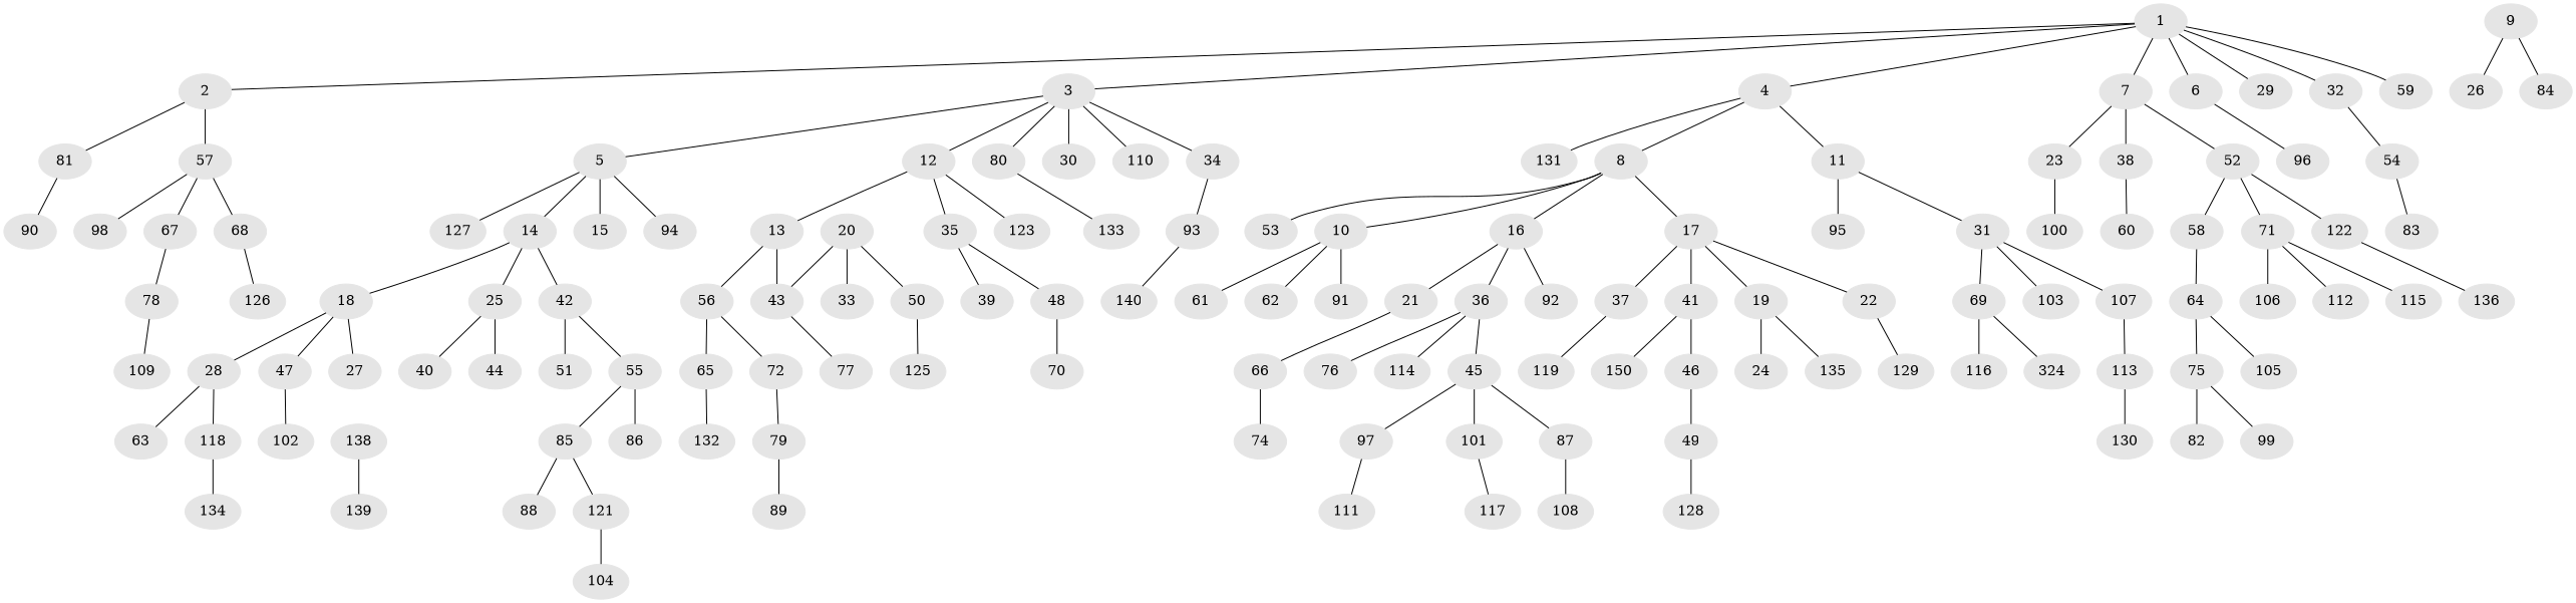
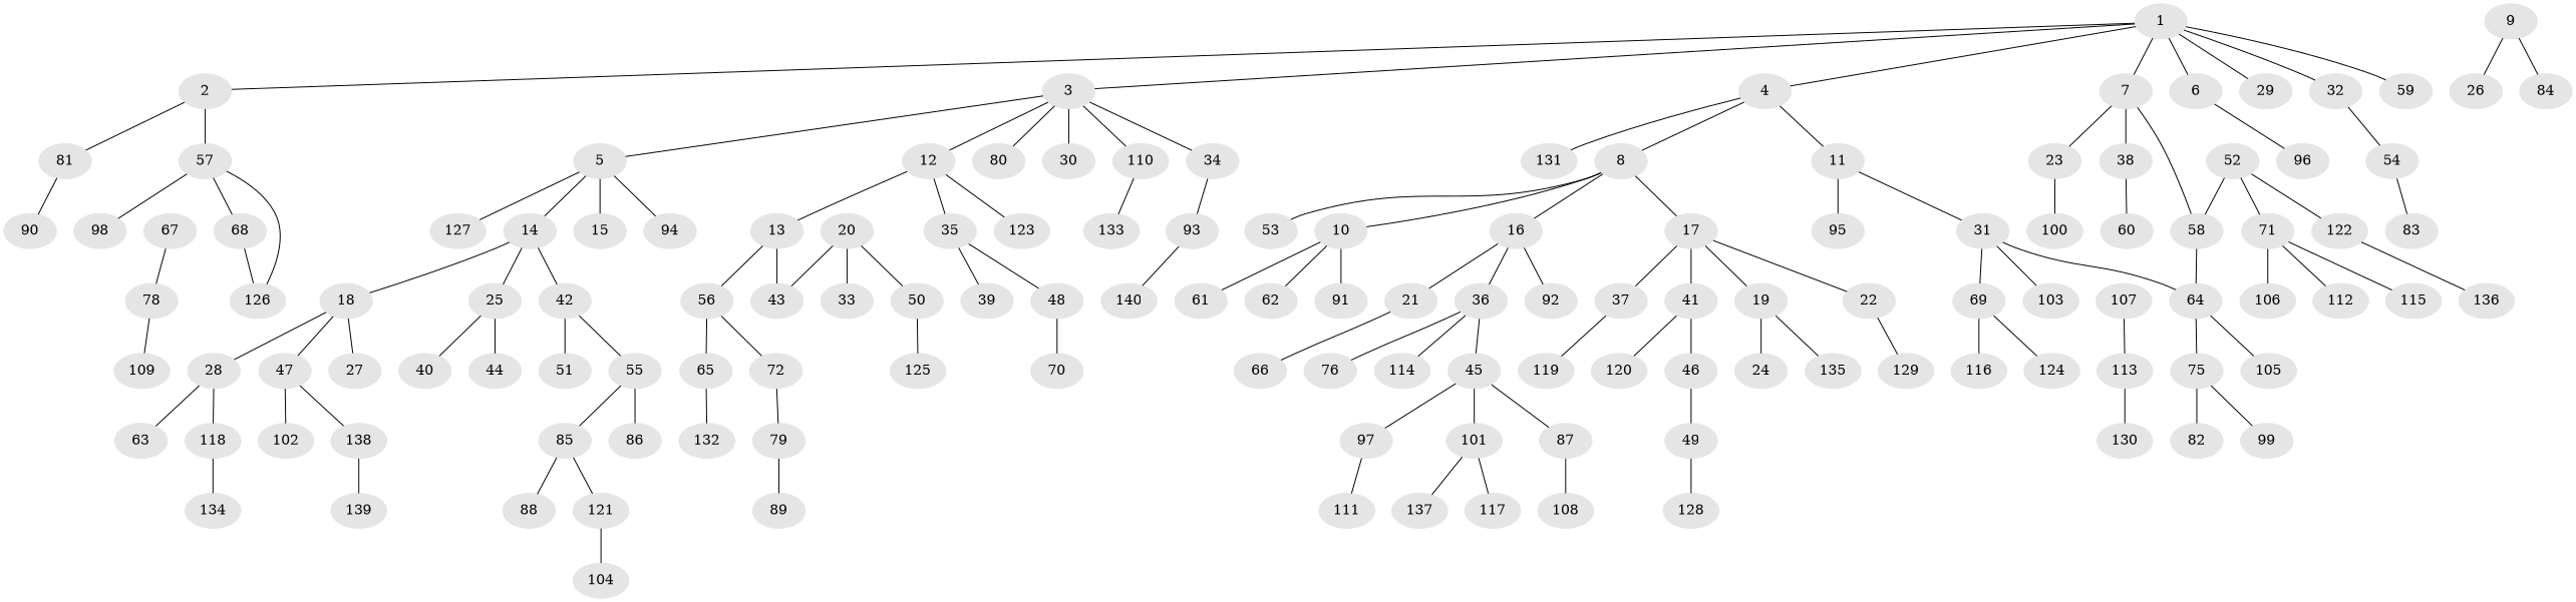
  graph {
    node [color=gray90 style=filled]
    1
    2
    3
    4
    6
    7
    29
    32
    59
    57
    81
    5
    12
    30
    34
    80
    110
    8
    11
    131
    96
    23
    38
    52
    54
    67
    68
    98
    90
    14
    15
    94
    127
    13
    35
    123
    93
    133
    10
    16
    17
    53
    9
    26
    84
    31
    95
    18
    25
    42
    100
    60
    58
    71
    122
    61
    62
    91
    21
    36
    92
    19
    22
    37
    41
    69
    103
    107
    56
    43
    39
    48
    20
    33
    50
    65
    72
    27
    28
    47
    40
    44
    51
    55
    66
    45
    76
    114
    24
    135
    129
    119
    46
-   120 [label=150]
+   120
    63
    118
    102
    138
-   77
    125
-   74
    134
    116
-   124 [label=324]
+   124
    113
    83
    140
    70
    87
    97
    101
    49
    85
    86
    108
    111
    117
+   137
    128
    139
    64
    106
    112
    115
    136
    88
    121
    132
    79
    78
    126
    75
    105
    82
    99
    109
    89
    104
    130
    1 -- 2
    1 -- 3
    1 -- 4
    1 -- 6
    1 -- 7
    1 -- 29
    1 -- 32
    1 -- 59
    2 -- 57
    2 -- 81
    3 -- 5
    3 -- 12
    3 -- 30
    3 -- 34
    3 -- 80
    3 -- 110
    4 -- 8
    4 -- 11
    4 -- 131
    6 -- 96
    7 -- 23
    7 -- 38
-   7 -- 52
+   7 -- 58
    32 -- 54
-   57 -- 67
+   57 -- 126
    57 -- 68
    57 -- 98
    81 -- 90
    5 -- 14
    5 -- 15
    5 -- 94
    5 -- 127
    12 -- 13
    12 -- 35
    12 -- 123
    34 -- 93
-   80 -- 133
+   110 -- 133
    8 -- 10
    8 -- 16
    8 -- 17
    8 -- 53
    11 -- 31
    11 -- 95
    23 -- 100
    38 -- 60
    52 -- 58
    52 -- 71
    52 -- 122
    54 -- 83
    67 -- 78
    68 -- 126
    14 -- 18
    14 -- 25
    14 -- 42
    13 -- 56
    13 -- 43
    35 -- 39
    35 -- 48
    93 -- 140
    10 -- 61
    10 -- 62
    10 -- 91
    16 -- 21
    16 -- 36
    16 -- 92
    17 -- 19
    17 -- 22
    17 -- 37
    17 -- 41
    9 -- 26
    9 -- 84
    31 -- 69
    31 -- 103
-   31 -- 107
+   31 -- 64
    18 -- 27
    18 -- 28
    18 -- 47
    25 -- 40
    25 -- 44
    42 -- 51
    42 -- 55
    58 -- 64
    71 -- 106
    71 -- 112
    71 -- 115
    122 -- 136
    21 -- 66
    36 -- 45
    36 -- 76
    36 -- 114
    19 -- 24
    19 -- 135
    22 -- 129
    37 -- 119
    41 -- 46
    41 -- 120
    69 -- 116
    69 -- 124
    107 -- 113
    56 -- 65
    56 -- 72
-   43 -- 77
    48 -- 70
    20 -- 43
    20 -- 33
    20 -- 50
    50 -- 125
    65 -- 132
    72 -- 79
    28 -- 63
    28 -- 118
    47 -- 102
+   47 -- 138
    55 -- 85
    55 -- 86
-   66 -- 74
    45 -- 87
    45 -- 97
    45 -- 101
    46 -- 49
    118 -- 134
    138 -- 139
    113 -- 130
    87 -- 108
    97 -- 111
    101 -- 117
+   101 -- 137
    49 -- 128
    85 -- 88
    85 -- 121
    64 -- 75
    64 -- 105
    121 -- 104
    79 -- 89
    78 -- 109
    75 -- 82
    75 -- 99
  }
